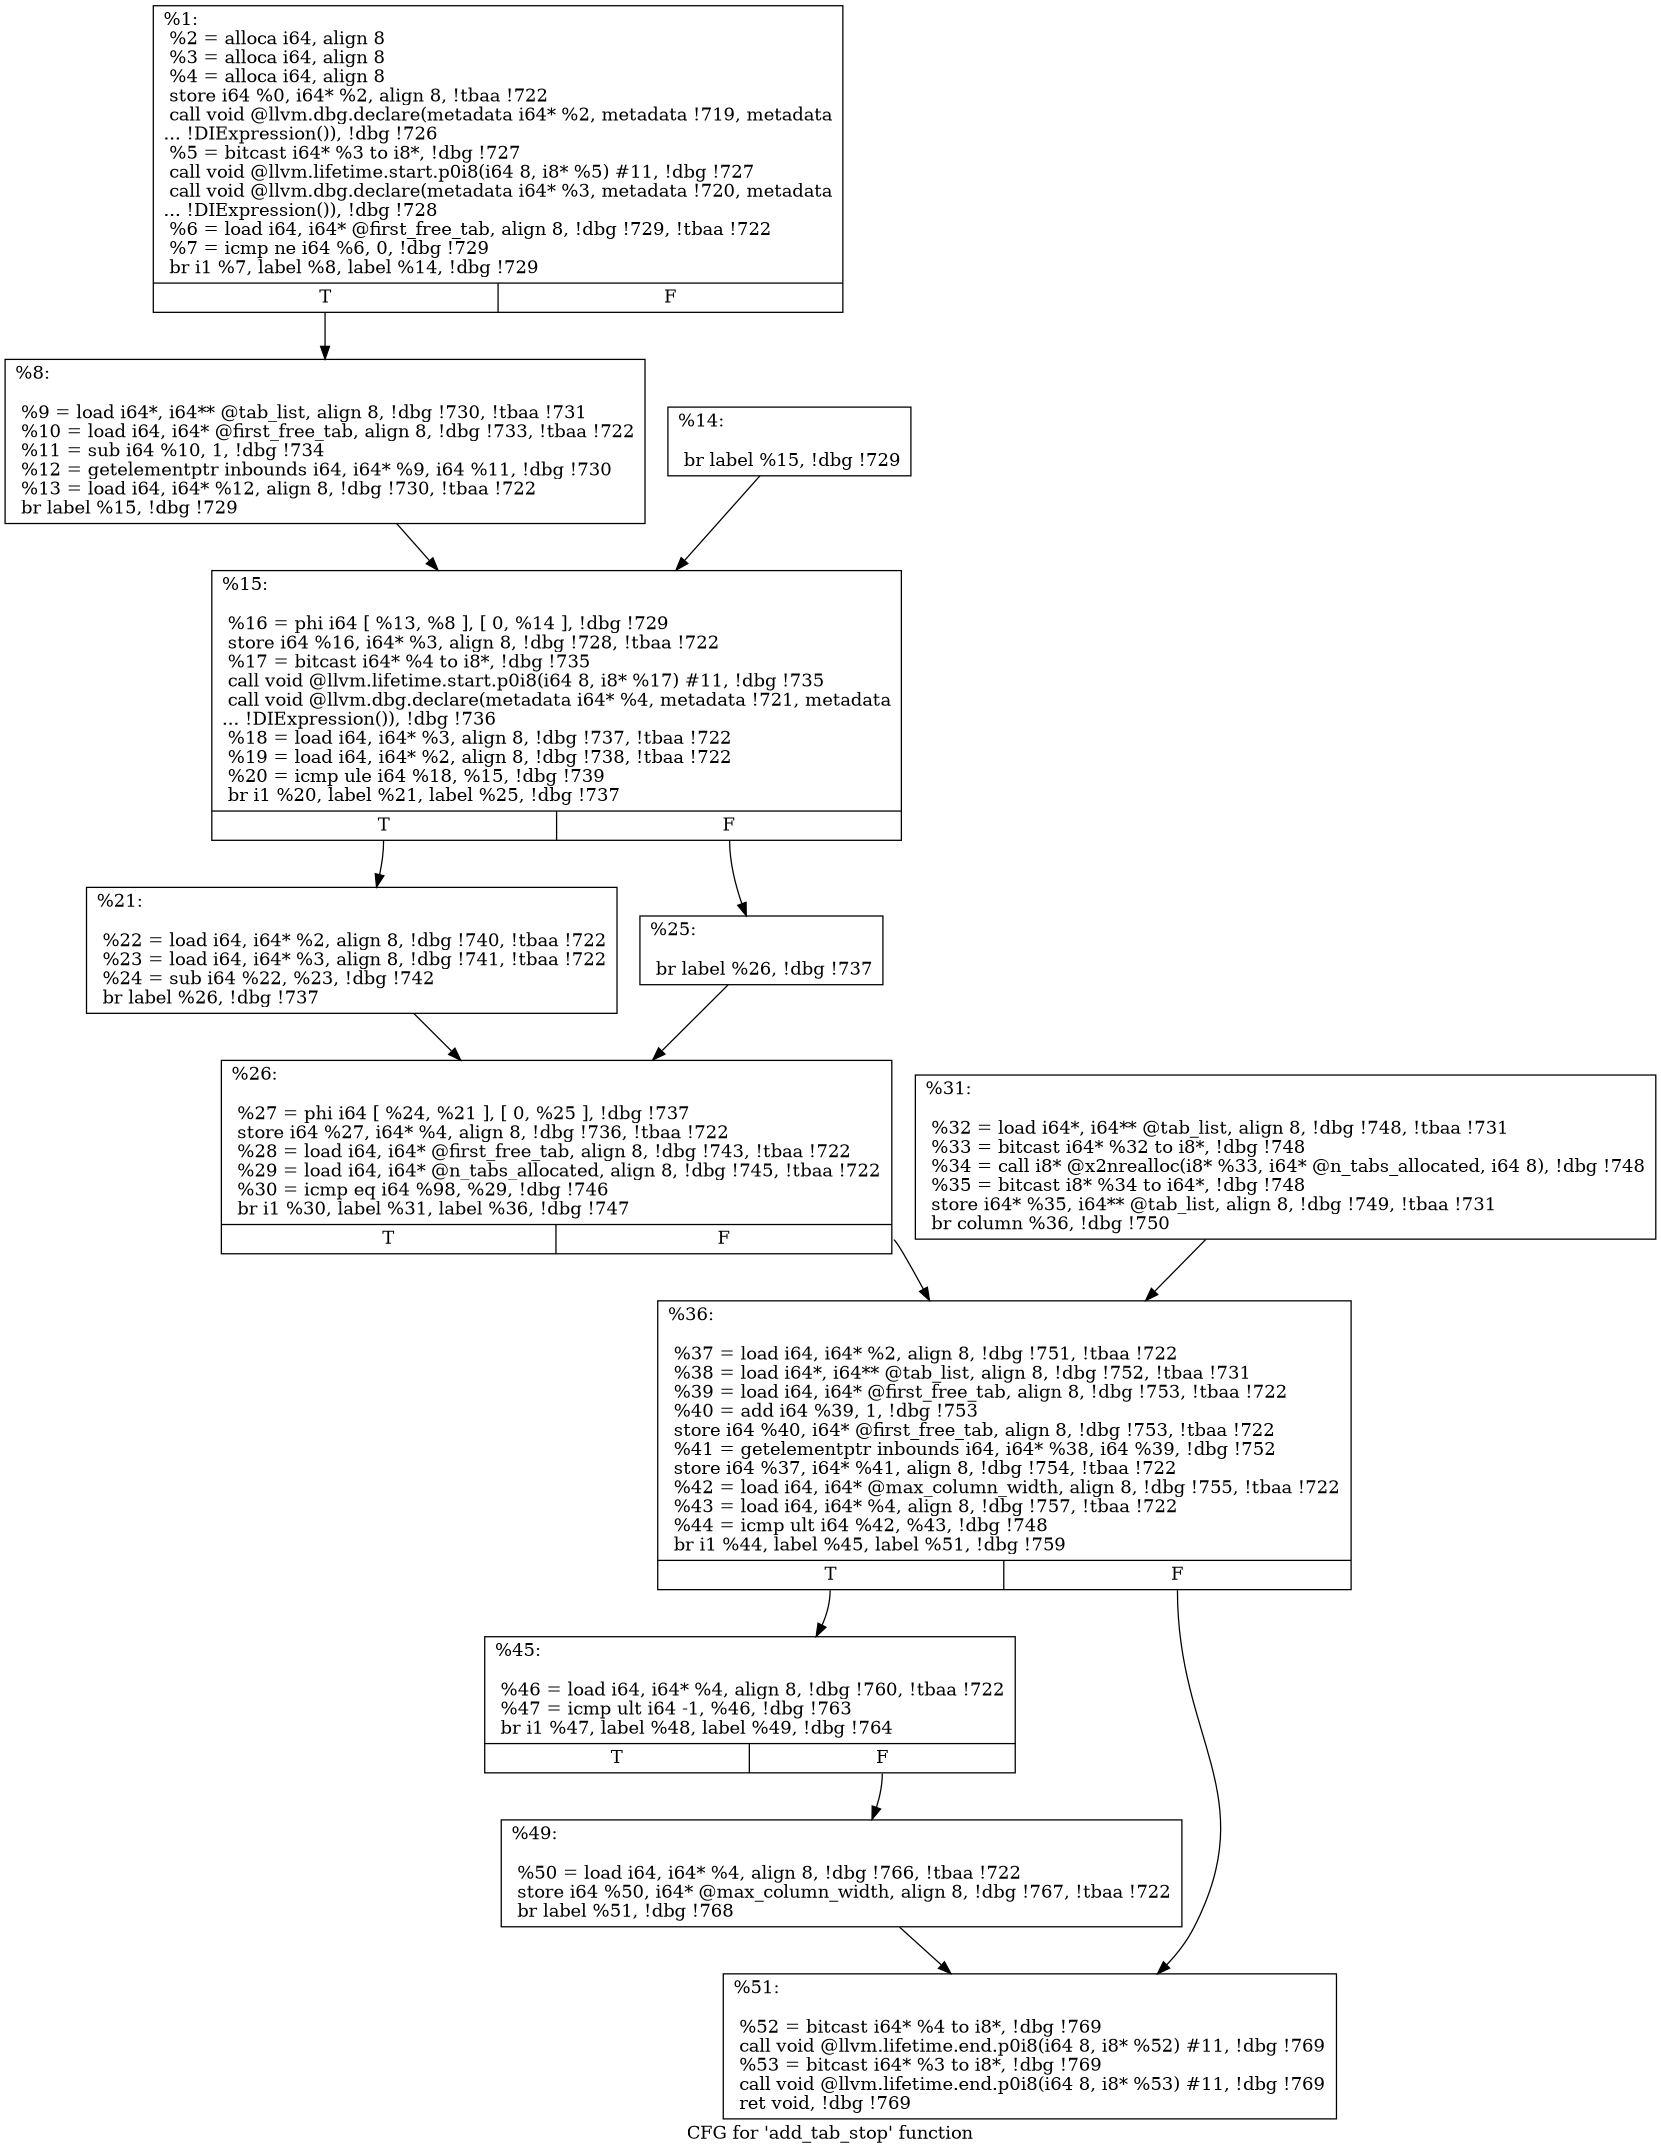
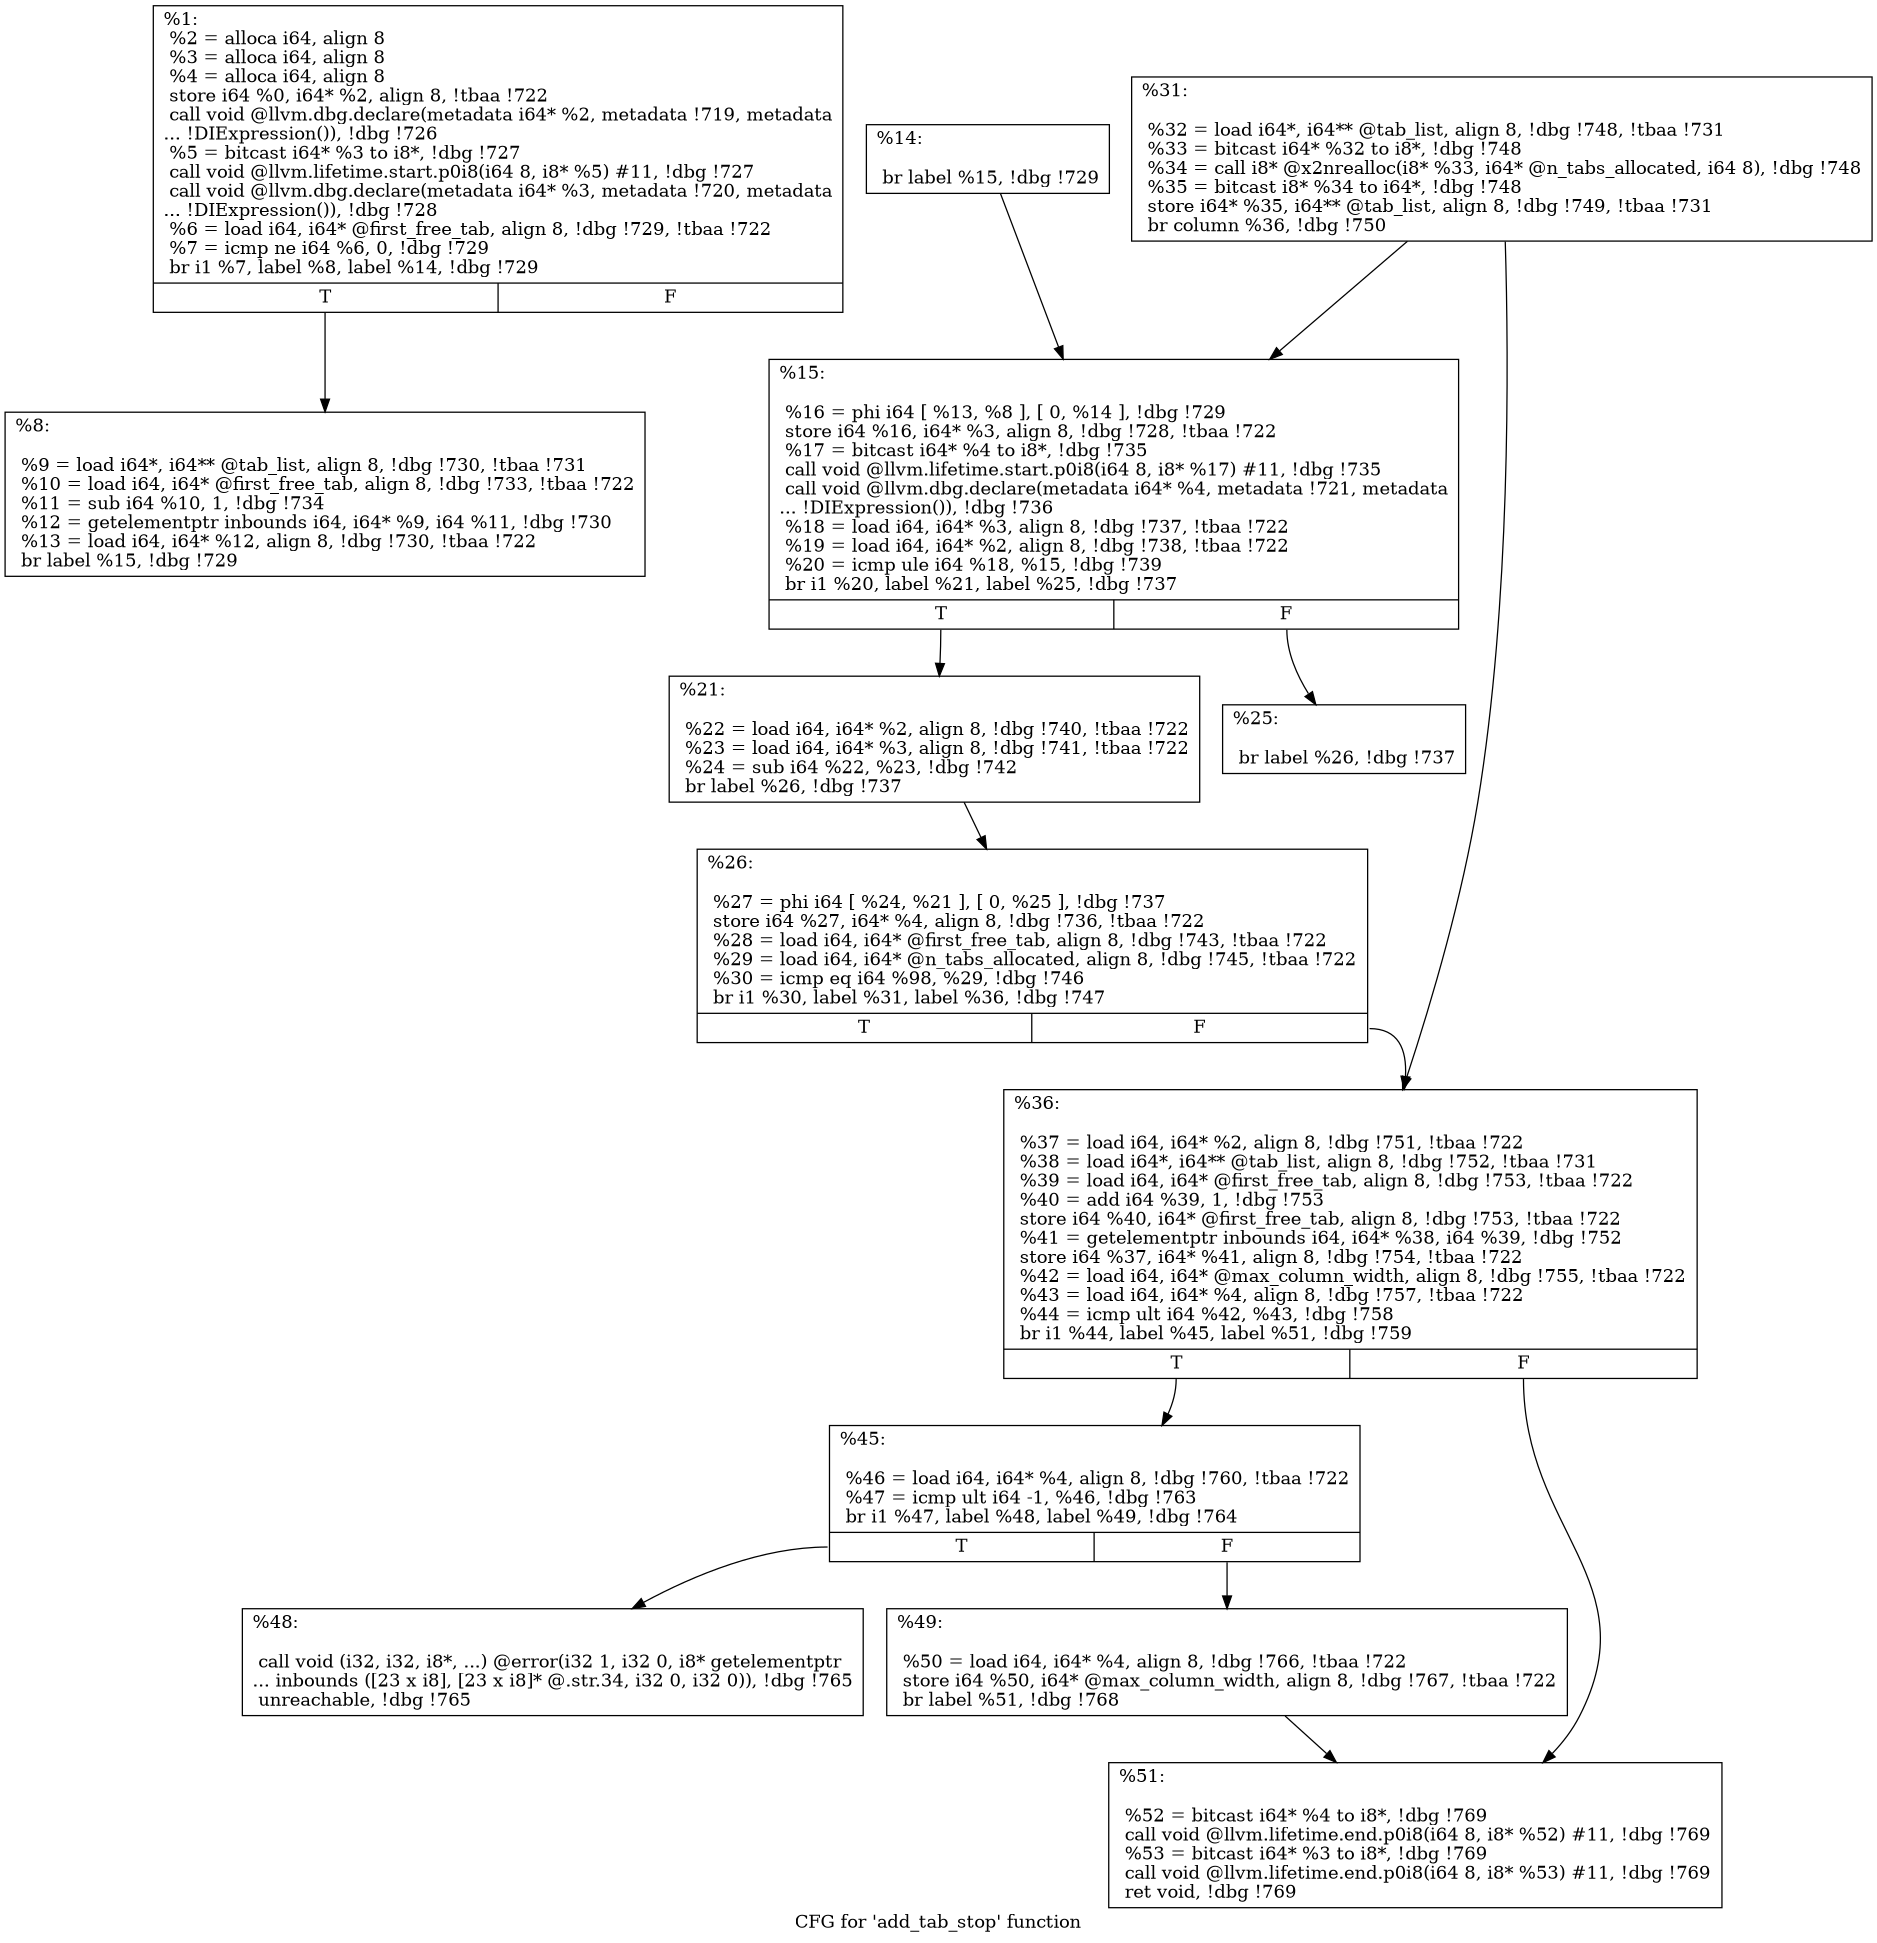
  digraph {
    label="CFG for 'add_tab_stop' function"
    node [shape=record]
    n1 [label="{%1:\l  %2 = alloca i64, align 8\l  %3 = alloca i64, align 8\l  %4 = alloca i64, align 8\l  store i64 %0, i64* %2, align 8, !tbaa !722\l  call void @llvm.dbg.declare(metadata i64* %2, metadata !719, metadata\l... !DIExpression()), !dbg !726\l  %5 = bitcast i64* %3 to i8*, !dbg !727\l  call void @llvm.lifetime.start.p0i8(i64 8, i8* %5) #11, !dbg !727\l  call void @llvm.dbg.declare(metadata i64* %3, metadata !720, metadata\l... !DIExpression()), !dbg !728\l  %6 = load i64, i64* @first_free_tab, align 8, !dbg !729, !tbaa !722\l  %7 = icmp ne i64 %6, 0, !dbg !729\l  br i1 %7, label %8, label %14, !dbg !729\l|{<s0>T|<s1>F}}"]
    n2 [label="{%8:\l\l  %9 = load i64*, i64** @tab_list, align 8, !dbg !730, !tbaa !731\l  %10 = load i64, i64* @first_free_tab, align 8, !dbg !733, !tbaa !722\l  %11 = sub i64 %10, 1, !dbg !734\l  %12 = getelementptr inbounds i64, i64* %9, i64 %11, !dbg !730\l  %13 = load i64, i64* %12, align 8, !dbg !730, !tbaa !722\l  br label %15, !dbg !729\l}"]
    n3 [label="{%15:\l\l  %16 = phi i64 [ %13, %8 ], [ 0, %14 ], !dbg !729\l  store i64 %16, i64* %3, align 8, !dbg !728, !tbaa !722\l  %17 = bitcast i64* %4 to i8*, !dbg !735\l  call void @llvm.lifetime.start.p0i8(i64 8, i8* %17) #11, !dbg !735\l  call void @llvm.dbg.declare(metadata i64* %4, metadata !721, metadata\l... !DIExpression()), !dbg !736\l  %18 = load i64, i64* %3, align 8, !dbg !737, !tbaa !722\l  %19 = load i64, i64* %2, align 8, !dbg !738, !tbaa !722\l  %20 = icmp ule i64 %18, %15, !dbg !739\l  br i1 %20, label %21, label %25, !dbg !737\l|{<s0>T|<s1>F}}"]
    n4 [label="{%14:\l\l  br label %15, !dbg !729\l}"]
    n5 [label="{%21:\l\l  %22 = load i64, i64* %2, align 8, !dbg !740, !tbaa !722\l  %23 = load i64, i64* %3, align 8, !dbg !741, !tbaa !722\l  %24 = sub i64 %22, %23, !dbg !742\l  br label %26, !dbg !737\l}"]
    n6 [label="{%25:\l\l  br label %26, !dbg !737\l}"]
    n7 [label="{%26:\l\l  %27 = phi i64 [ %24, %21 ], [ 0, %25 ], !dbg !737\l  store i64 %27, i64* %4, align 8, !dbg !736, !tbaa !722\l  %28 = load i64, i64* @first_free_tab, align 8, !dbg !743, !tbaa !722\l  %29 = load i64, i64* @n_tabs_allocated, align 8, !dbg !745, !tbaa !722\l  %30 = icmp eq i64 %98, %29, !dbg !746\l  br i1 %30, label %31, label %36, !dbg !747\l|{<s0>T|<s1>F}}"]
-   n8 [label="{%36:\l\l  %37 = load i64, i64* %2, align 8, !dbg !751, !tbaa !722\l  %38 = load i64*, i64** @tab_list, align 8, !dbg !752, !tbaa !731\l  %39 = load i64, i64* @first_free_tab, align 8, !dbg !753, !tbaa !722\l  %40 = add i64 %39, 1, !dbg !753\l  store i64 %40, i64* @first_free_tab, align 8, !dbg !753, !tbaa !722\l  %41 = getelementptr inbounds i64, i64* %38, i64 %39, !dbg !752\l  store i64 %37, i64* %41, align 8, !dbg !754, !tbaa !722\l  %42 = load i64, i64* @max_column_width, align 8, !dbg !755, !tbaa !722\l  %43 = load i64, i64* %4, align 8, !dbg !757, !tbaa !722\l  %44 = icmp ult i64 %42, %43, !dbg !748\l  br i1 %44, label %45, label %51, !dbg !759\l|{<s0>T|<s1>F}}"]
+   n8 [label="{%36:\l\l  %37 = load i64, i64* %2, align 8, !dbg !751, !tbaa !722\l  %38 = load i64*, i64** @tab_list, align 8, !dbg !752, !tbaa !731\l  %39 = load i64, i64* @first_free_tab, align 8, !dbg !753, !tbaa !722\l  %40 = add i64 %39, 1, !dbg !753\l  store i64 %40, i64* @first_free_tab, align 8, !dbg !753, !tbaa !722\l  %41 = getelementptr inbounds i64, i64* %38, i64 %39, !dbg !752\l  store i64 %37, i64* %41, align 8, !dbg !754, !tbaa !722\l  %42 = load i64, i64* @max_column_width, align 8, !dbg !755, !tbaa !722\l  %43 = load i64, i64* %4, align 8, !dbg !757, !tbaa !722\l  %44 = icmp ult i64 %42, %43, !dbg !758\l  br i1 %44, label %45, label %51, !dbg !759\l|{<s0>T|<s1>F}}"]
    n9 [label="{%31:\l\l  %32 = load i64*, i64** @tab_list, align 8, !dbg !748, !tbaa !731\l  %33 = bitcast i64* %32 to i8*, !dbg !748\l  %34 = call i8* @x2nrealloc(i8* %33, i64* @n_tabs_allocated, i64 8), !dbg !748\l  %35 = bitcast i8* %34 to i64*, !dbg !748\l  store i64* %35, i64** @tab_list, align 8, !dbg !749, !tbaa !731\l  br column %36, !dbg !750\l}"]
    n10 [label="{%45:\l\l  %46 = load i64, i64* %4, align 8, !dbg !760, !tbaa !722\l  %47 = icmp ult i64 -1, %46, !dbg !763\l  br i1 %47, label %48, label %49, !dbg !764\l|{<s0>T|<s1>F}}"]
    n11 [label="{%51:\l\l  %52 = bitcast i64* %4 to i8*, !dbg !769\l  call void @llvm.lifetime.end.p0i8(i64 8, i8* %52) #11, !dbg !769\l  %53 = bitcast i64* %3 to i8*, !dbg !769\l  call void @llvm.lifetime.end.p0i8(i64 8, i8* %53) #11, !dbg !769\l  ret void, !dbg !769\l}"]
+   n12 [label="{%48:\l\l  call void (i32, i32, i8*, ...) @error(i32 1, i32 0, i8* getelementptr\l... inbounds ([23 x i8], [23 x i8]* @.str.34, i32 0, i32 0)), !dbg !765\l  unreachable, !dbg !765\l}"]
    n13 [label="{%49:\l\l  %50 = load i64, i64* %4, align 8, !dbg !766, !tbaa !722\l  store i64 %50, i64* @max_column_width, align 8, !dbg !767, !tbaa !722\l  br label %51, !dbg !768\l}"]
    n1 -> n2 [tailport=s0]
-   n2 -> n3
+   n9 -> n3
    n3 -> n5 [tailport=s0]
    n3 -> n6 [tailport=s1]
    n4 -> n3
    n5 -> n7
-   n6 -> n7
    n7 -> n8 [tailport=s1]
    n8 -> n10 [tailport=s0]
    n8 -> n11 [tailport=s1]
    n9 -> n8
+   n10 -> n12 [tailport=s0]
    n10 -> n13 [tailport=s1]
    n13 -> n11
  }
